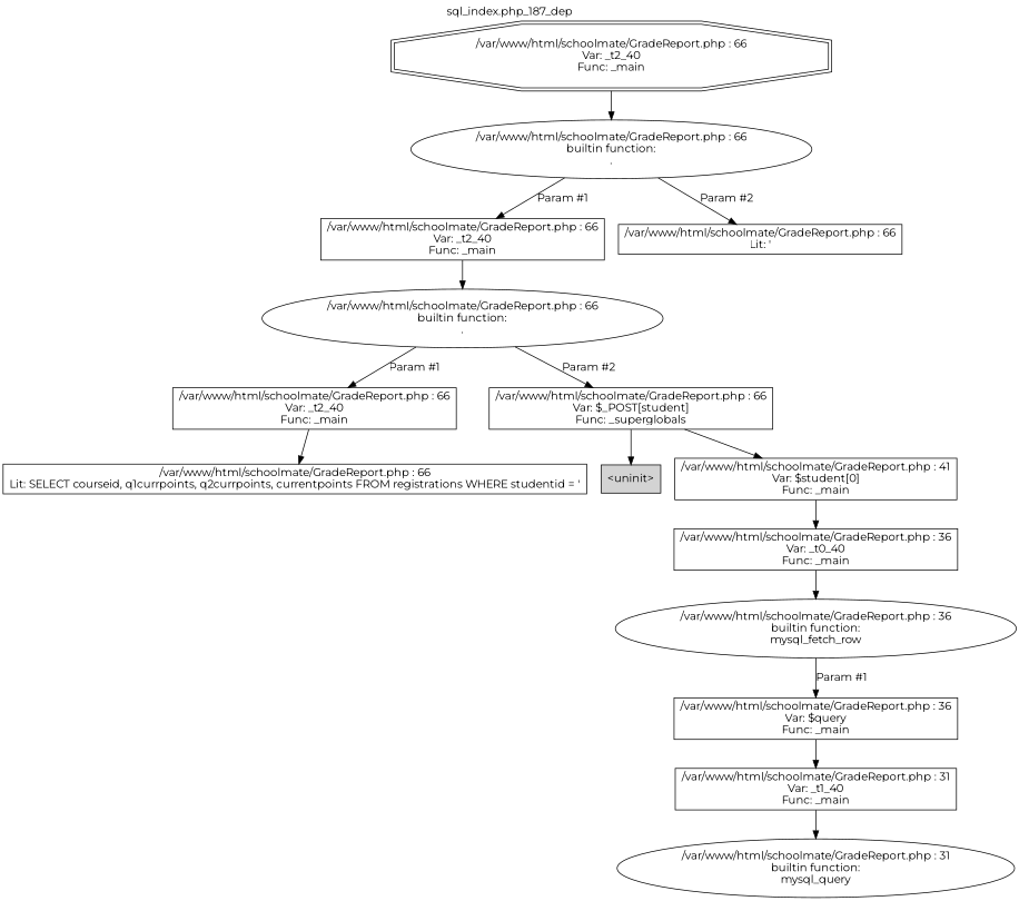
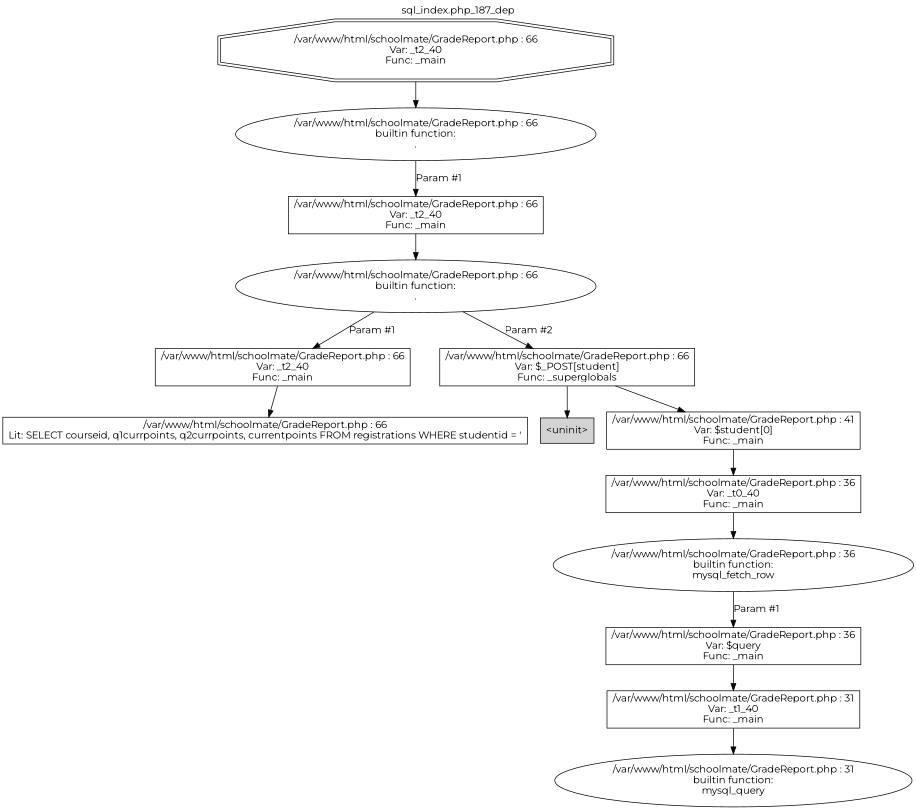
  digraph {
    label="sql_index.php_187_dep"
    labelloc=t
    fontname=Montserrat
    node [shape=box fontname=Montserrat]
    edge [fontname=Montserrat]
    n1 [label="/var/www/html/schoolmate/GradeReport.php : 66\nVar: _t2_40\nFunc: _main\n" shape=doubleoctagon]
    n2 [label="/var/www/html/schoolmate/GradeReport.php : 66\nbuiltin function:\n.\n" shape=ellipse]
    n3 [label="/var/www/html/schoolmate/GradeReport.php : 66\nVar: _t2_40\nFunc: _main\n"]
-   n4 [label="/var/www/html/schoolmate/GradeReport.php : 66\nLit: '\n"]
    n5 [label="/var/www/html/schoolmate/GradeReport.php : 66\nbuiltin function:\n.\n" shape=ellipse]
    n6 [label="/var/www/html/schoolmate/GradeReport.php : 66\nVar: _t2_40\nFunc: _main\n"]
    n7 [label="/var/www/html/schoolmate/GradeReport.php : 66\nVar: $_POST[student]\nFunc: _superglobals\n"]
    n8 [label="/var/www/html/schoolmate/GradeReport.php : 66\nLit: SELECT courseid, q1currpoints, q2currpoints, currentpoints FROM registrations WHERE studentid = '\n"]
    n9 [label="<uninit>" style=filled]
    n10 [label="/var/www/html/schoolmate/GradeReport.php : 41\nVar: $student[0]\nFunc: _main\n"]
    n11 [label="/var/www/html/schoolmate/GradeReport.php : 36\nVar: _t0_40\nFunc: _main\n"]
    n12 [label="/var/www/html/schoolmate/GradeReport.php : 36\nbuiltin function:\nmysql_fetch_row\n" shape=ellipse]
    n13 [label="/var/www/html/schoolmate/GradeReport.php : 36\nVar: $query\nFunc: _main\n"]
    n14 [label="/var/www/html/schoolmate/GradeReport.php : 31\nVar: _t1_40\nFunc: _main\n"]
    n15 [label="/var/www/html/schoolmate/GradeReport.php : 31\nbuiltin function:\nmysql_query\n" shape=ellipse]
    n1 -> n2
    n2 -> n3 [label="Param #1"]
-   n2 -> n4 [label="Param #2"]
    n3 -> n5
    n5 -> n6 [label="Param #1"]
    n5 -> n7 [label="Param #2"]
    n6 -> n8
    n7 -> n9
    n7 -> n10
    n10 -> n11
    n11 -> n12
    n12 -> n13 [label="Param #1"]
    n13 -> n14
    n14 -> n15
  }
